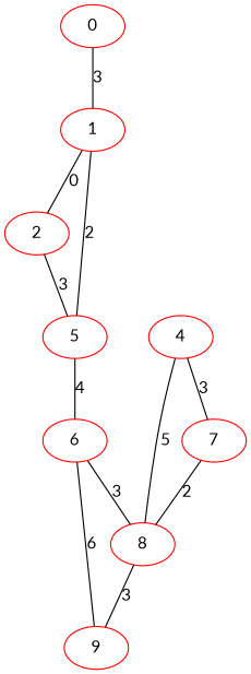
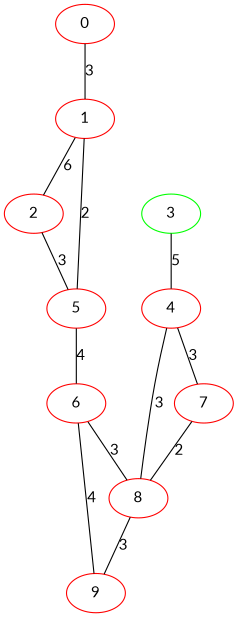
  graph {
    fontname=Lato
    node [color=red fontname=Lato weight=1]
    edge [fontname=Lato]
    0
    1
    2
    5
    6
+   3 [color=green weight=2]
    4
    7
    8
    9
    0 -- 1 [label=3]
-   1 -- 2 [label=0]
+   1 -- 2 [label=6]
    1 -- 5 [label=2]
    2 -- 5 [label=3]
    5 -- 6 [label=4]
    6 -- 8 [label=3]
-   6 -- 9 [label=6]
+   6 -- 9 [label=4]
+   3 -- 4 [label=5]
    4 -- 7 [label=3]
-   4 -- 8 [label=5]
+   4 -- 8 [label=3]
    7 -- 8 [label=2]
    8 -- 9 [label=3]
  }
